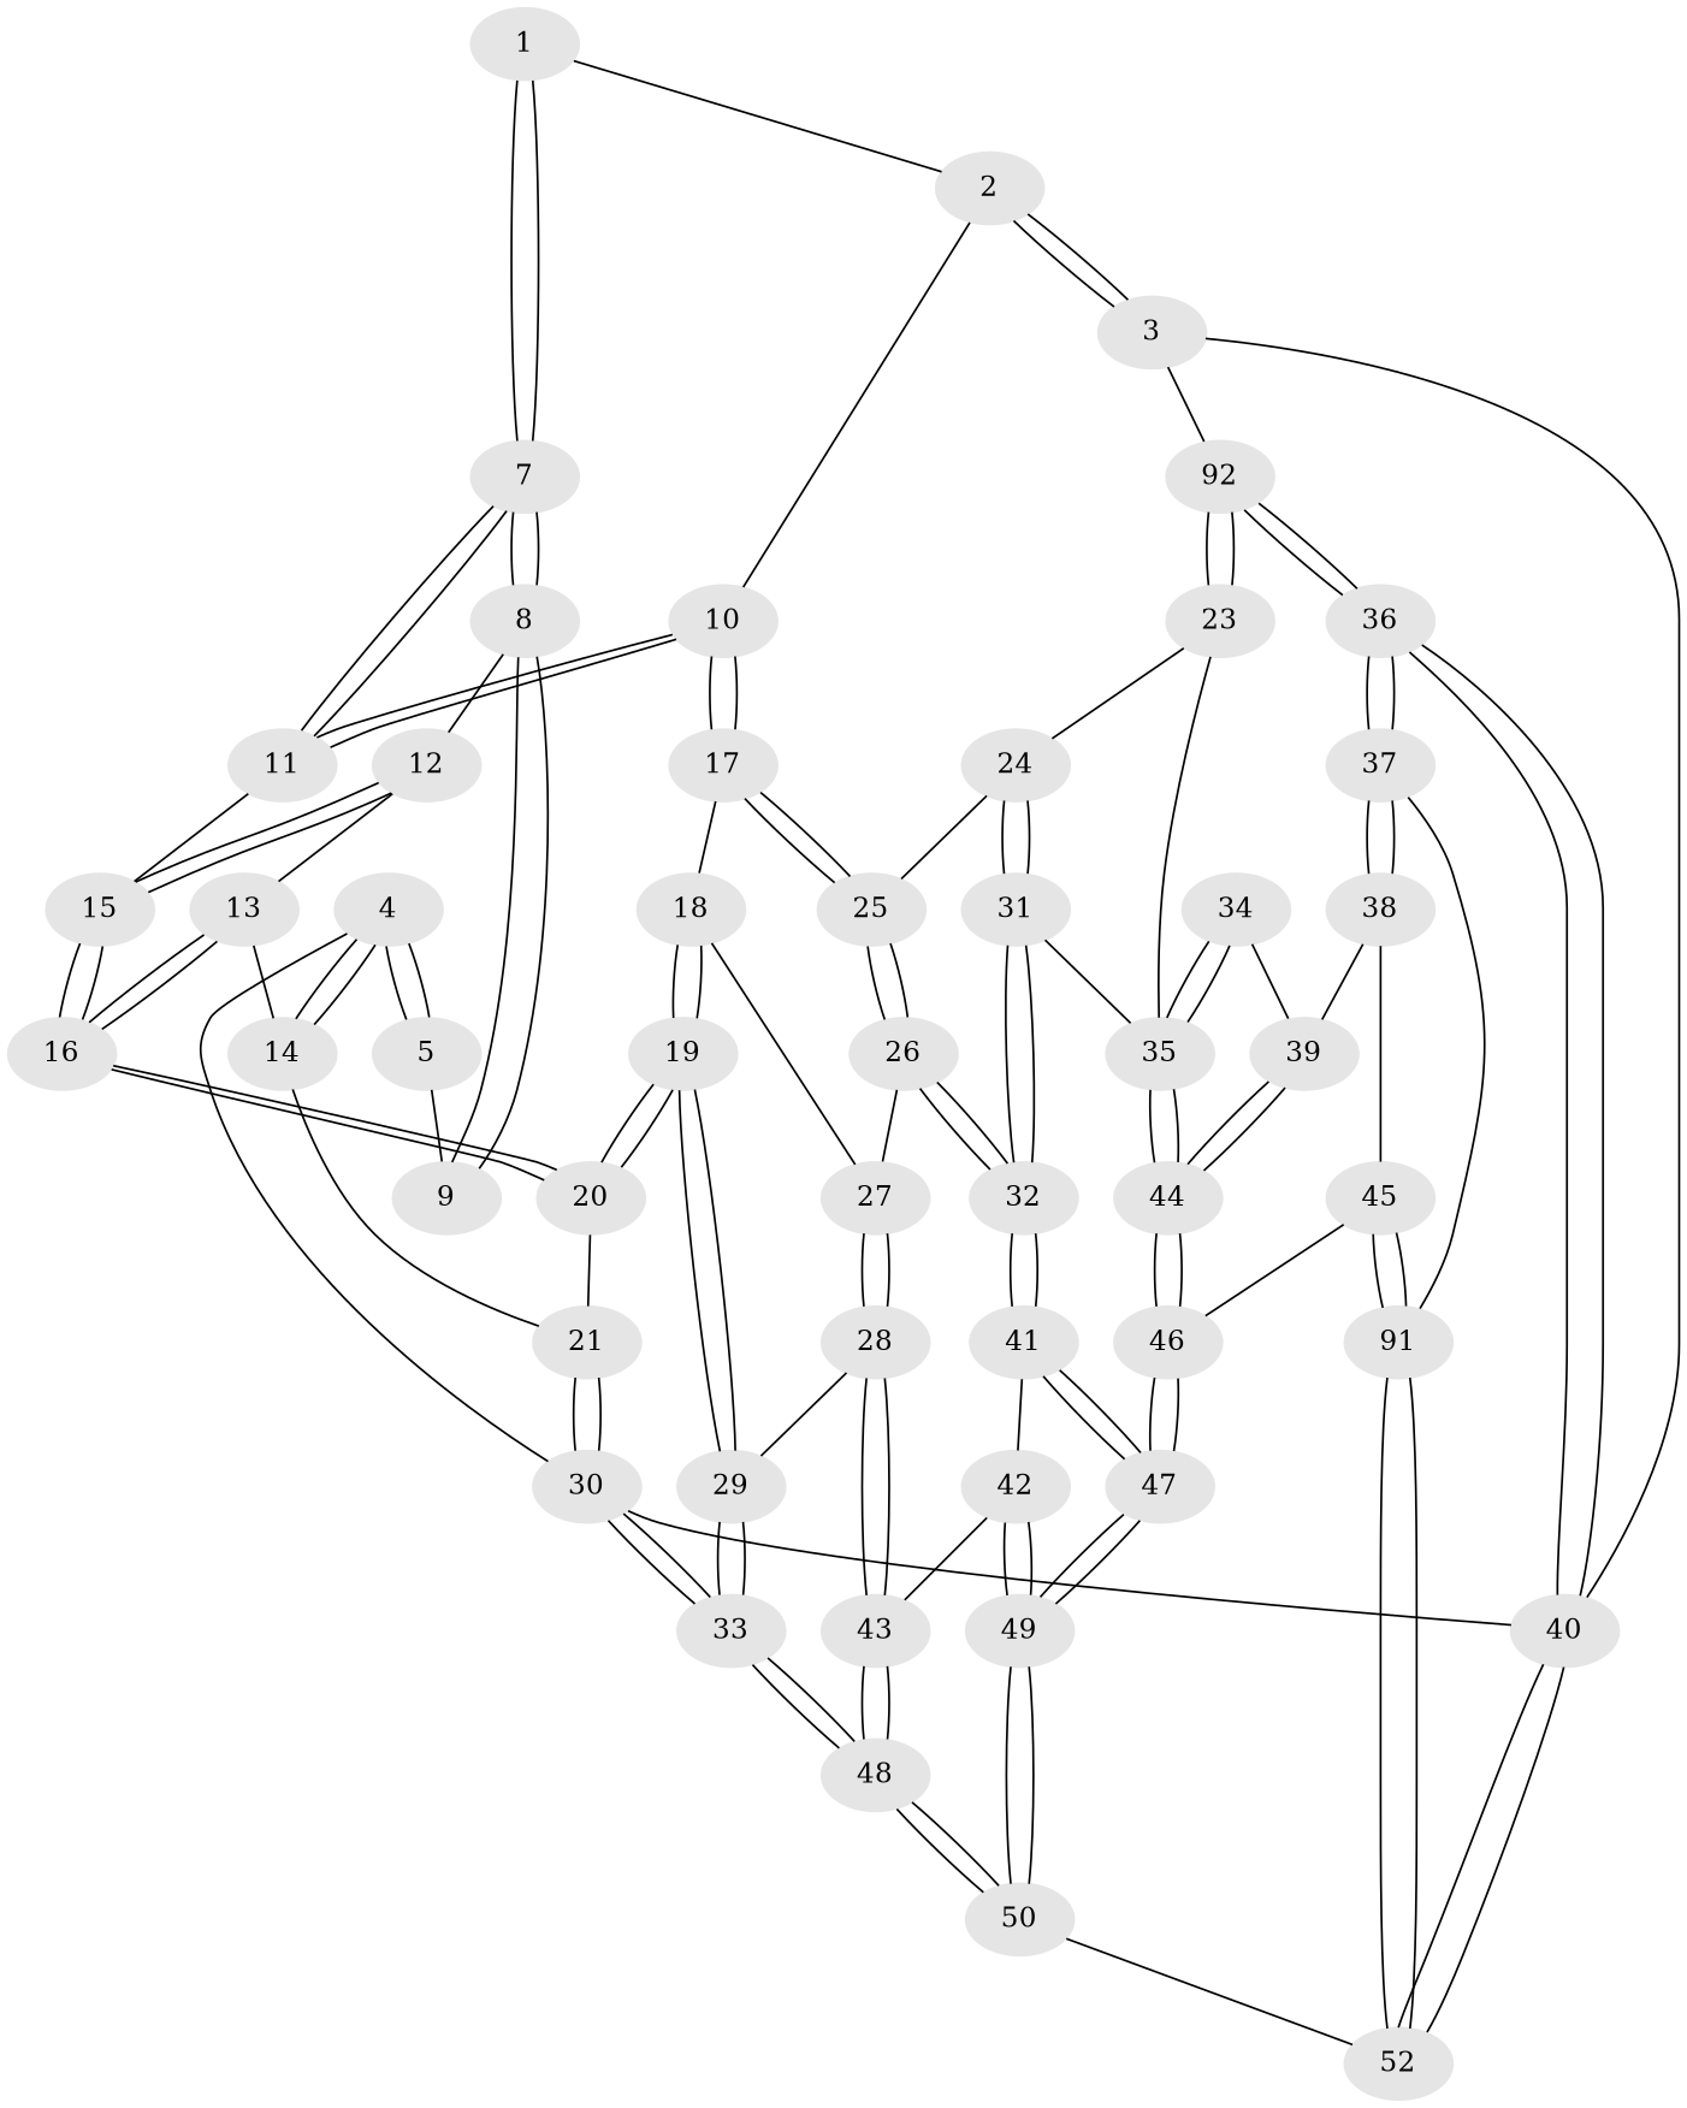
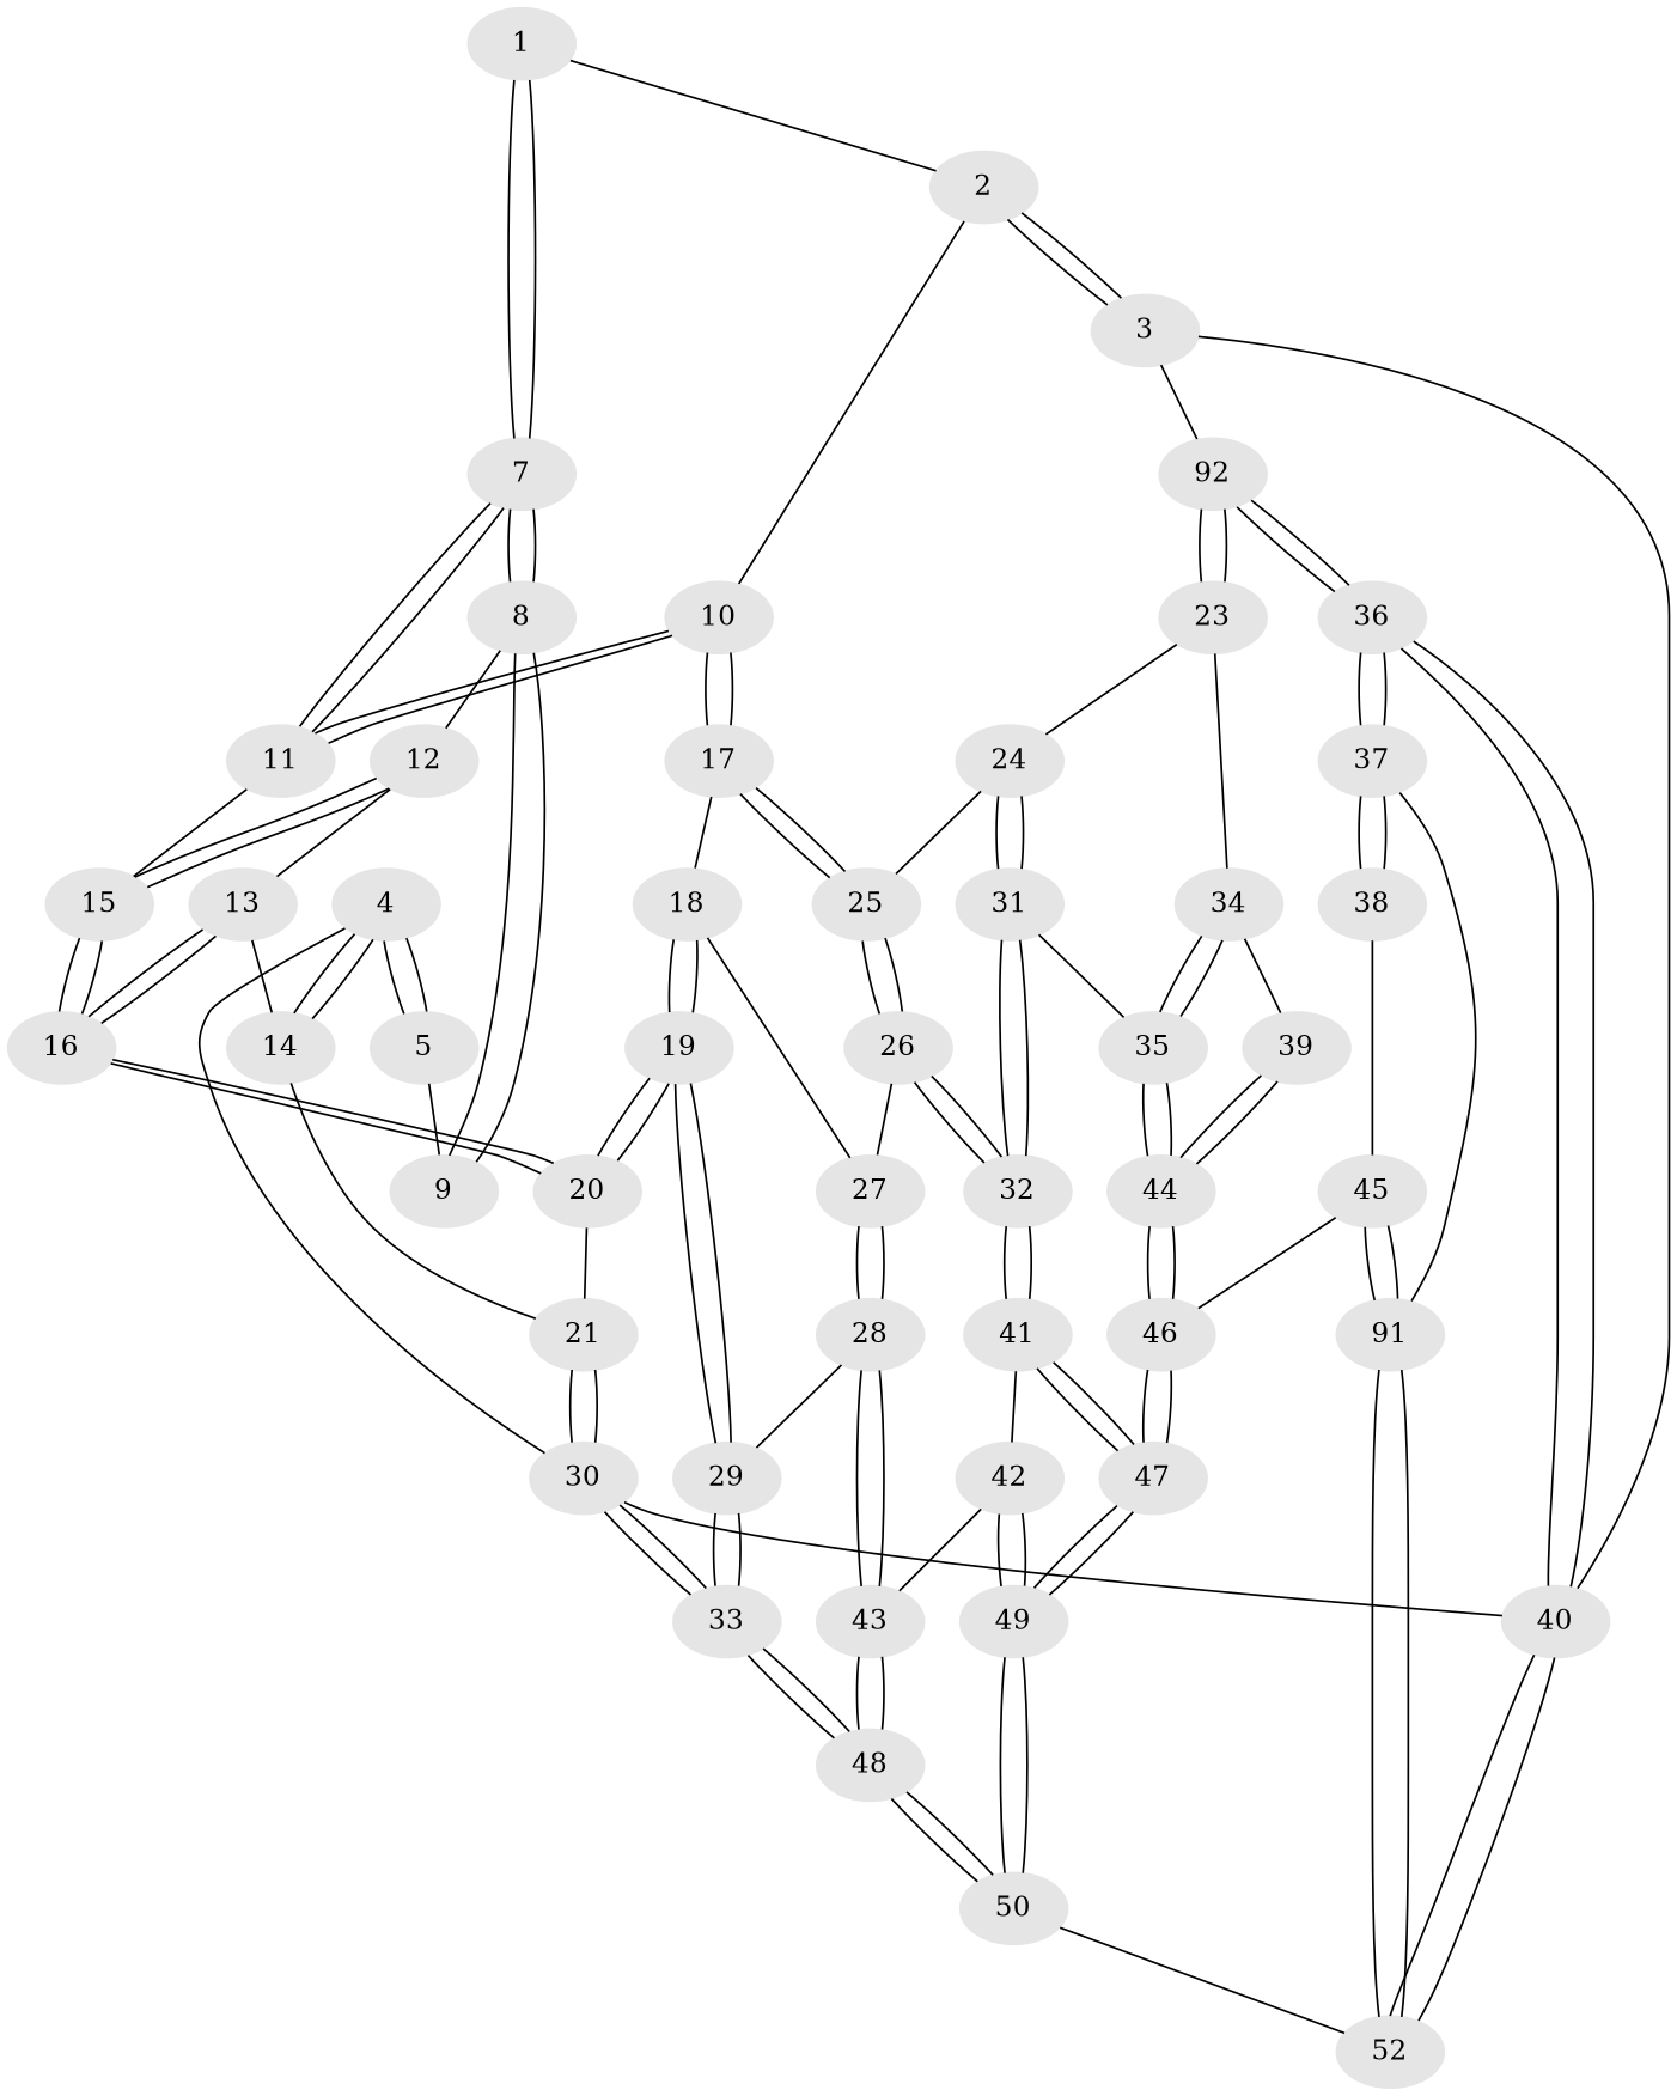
  graph {
    node [color=gray90 style=filled]
    1
    2
    7
    3
    10
    8
    11
    n8 [label=92]
    40
    17
    4
    5
    14
    30
    23
    36
    52
    9
    21
    33
    12
    15
    13
    18
    25
    16
    20
    19
    27
    26
    29
    28
    24
    34
    37
    31
    35
    39
    32
    41
    43
    48
    44
    42
    47
    50
    46
    38
    n49 [label=91]
    45
    49
    1 -- 2
    1 -- 7
    1 -- 7
    2 -- 3
    2 -- 3
    2 -- 10
    7 -- 8
    7 -- 8
    7 -- 11
    7 -- 11
    3 -- n8
    3 -- 40
    10 -- 11
    10 -- 11
    10 -- 17
    10 -- 17
    8 -- 9
    8 -- 9
    8 -- 12
    11 -- 15
    n8 -- 23
    n8 -- 23
    n8 -- 36
    n8 -- 36
    40 -- 52
    40 -- 52
    17 -- 18
    17 -- 25
    17 -- 25
    4 -- 5
    4 -- 5
    4 -- 14
    4 -- 14
    4 -- 30
    5 -- 9
    14 -- 21
    30 -- 40
    30 -- 33
    30 -- 33
    23 -- 24
-   23 -- 35
+   23 -- 34
    36 -- 40
    36 -- 40
    36 -- 37
    36 -- 37
    21 -- 30
    21 -- 30
    33 -- 48
    33 -- 48
    12 -- 15
    12 -- 15
    12 -- 13
    15 -- 16
    15 -- 16
    13 -- 14
    13 -- 16
    13 -- 16
    18 -- 19
    18 -- 19
    18 -- 27
    25 -- 26
    25 -- 26
    16 -- 20
    16 -- 20
    20 -- 21
    19 -- 20
    19 -- 20
    19 -- 29
    19 -- 29
    27 -- 28
    27 -- 28
    26 -- 27
    26 -- 32
    26 -- 32
    29 -- 33
    29 -- 33
    28 -- 29
    28 -- 43
    28 -- 43
    24 -- 25
    24 -- 31
    24 -- 31
    34 -- 35
    34 -- 35
    34 -- 39
    37 -- 38
    37 -- 38
    37 -- n49
    31 -- 35
    31 -- 32
    31 -- 32
    35 -- 44
    35 -- 44
    39 -- 44
    39 -- 44
    32 -- 41
    32 -- 41
    41 -- 42
    41 -- 47
    41 -- 47
    43 -- 48
    43 -- 48
    48 -- 50
    48 -- 50
    44 -- 46
    44 -- 46
    42 -- 43
    42 -- 49
    42 -- 49
    47 -- 49
    47 -- 49
    50 -- 52
    46 -- 47
    46 -- 47
-   38 -- 39
    38 -- 45
    n49 -- 52
    n49 -- 52
    45 -- 46
    45 -- n49
    45 -- n49
    49 -- 50
    49 -- 50
  }
